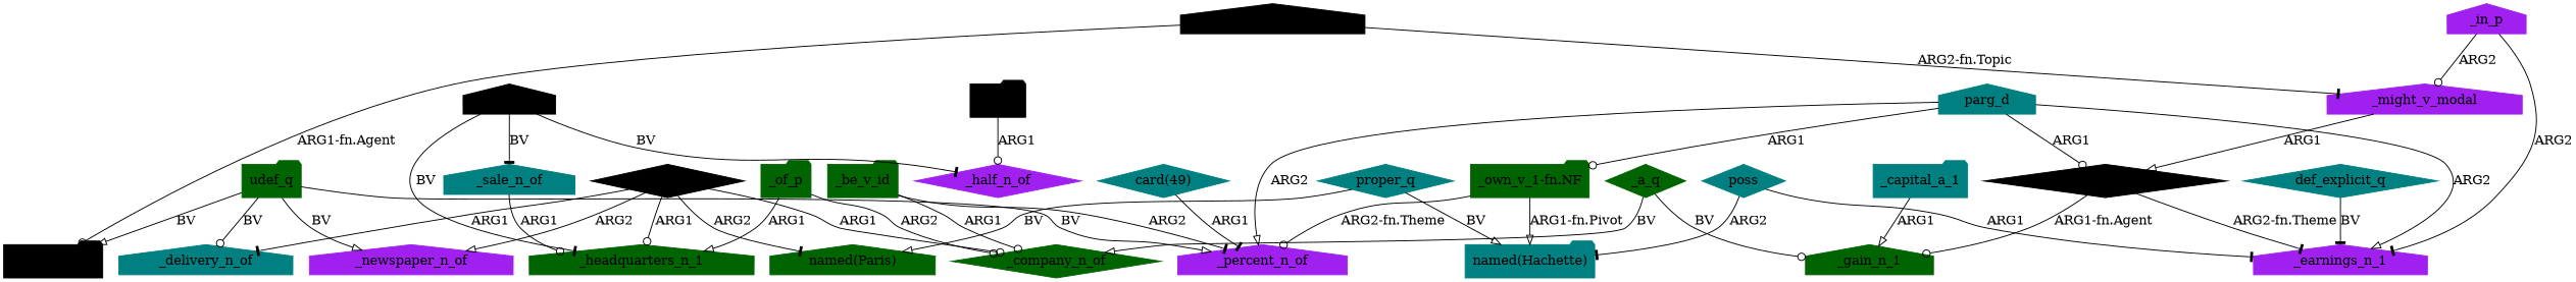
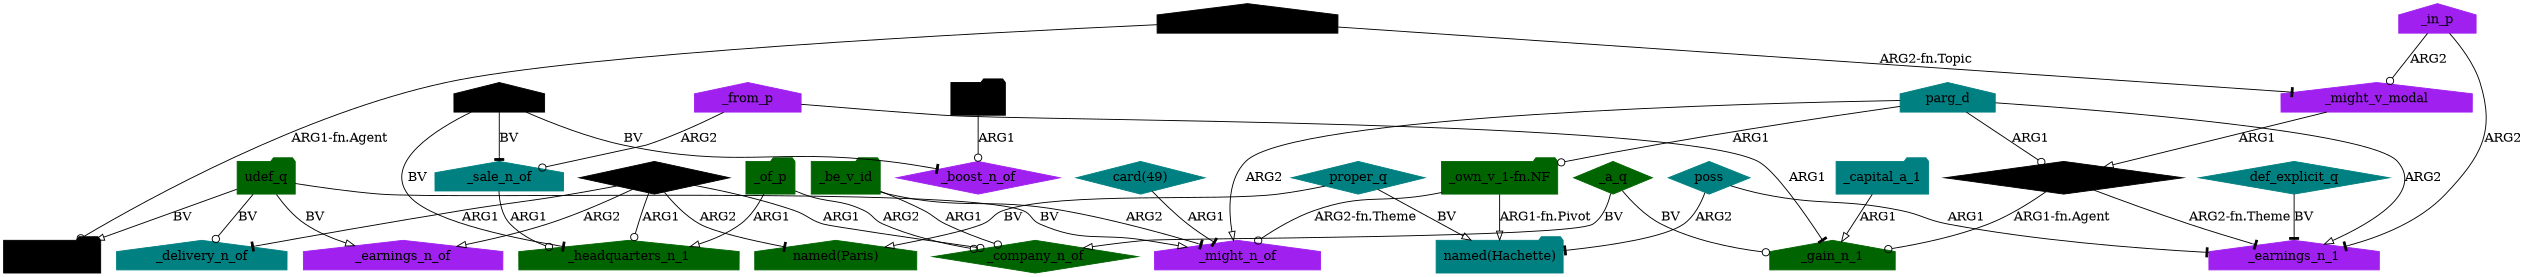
  digraph {
    node [color=darkgreen shape=house style=filled]
    edge [arrowhead=odot]
    _be_v_id [shape=folder]
-   _percent_n_of [color=purple]
+   _percent_n_of [color=purple label=_might_n_of]
    _company_n_of [shape=diamond]
    proper_q [color=teal shape=diamond]
    "named(Hachette)" [color=teal shape=folder]
    "named(Paris)"
    udef_q [shape=folder]
-   _newspaper_n_of [color=purple]
+   _newspaper_n_of [color=purple label=_earnings_n_of]
    _delivery_n_of [color=teal]
    _analyst_n_1 [color=black shape=folder]
    poss [color=teal shape=diamond]
    _earnings_n_1 [color=purple]
+   _from_p [color=purple]
    _sale_n_of [color=teal]
    _gain_n_1
    _headquarters_n_1
    _of_p [shape=folder]
    compound [color=black shape=diamond]
    _the_q [color=black]
-   _half_n_of [color=purple shape=diamond]
+   _half_n_of [color=purple shape=diamond label=_boost_n_of]
    parg_d [color=teal]
    "_boost_v_to-fn.NF" [color=black shape=diamond]
    "_own_v_1-fn.NF" [shape=folder]
    _capital_a_1 [color=teal shape=folder]
    _might_v_modal [color=purple]
    "_say_v_to-fn.IN" [color=black]
    _a_q [shape=diamond]
    _in_p [color=purple]
    "card(49)" [color=teal shape=diamond]
    "ord(2)" [color=black shape=folder]
    def_explicit_q [color=teal shape=diamond]
    _be_v_id -> _percent_n_of [arrowhead=tee label=ARG2]
    _be_v_id -> _company_n_of [label=ARG1]
    proper_q -> "named(Hachette)" [arrowhead=onormal label=BV]
    proper_q -> "named(Paris)" [arrowhead=onormal label=BV]
    udef_q -> _percent_n_of [arrowhead=onormal label=BV]
    udef_q -> _newspaper_n_of [arrowhead=onormal label=BV]
    udef_q -> _delivery_n_of [label=BV]
    udef_q -> _analyst_n_1 [arrowhead=onormal label=BV]
    poss -> "named(Hachette)" [arrowhead=tee label=ARG2]
    poss -> _earnings_n_1 [arrowhead=tee label=ARG1]
+   _from_p -> _sale_n_of [label=ARG2]
+   _from_p -> _gain_n_1 [arrowhead=tee label=ARG1]
    _sale_n_of -> _headquarters_n_1 [label=ARG1]
    _of_p -> _company_n_of [label=ARG2]
    _of_p -> _headquarters_n_1 [arrowhead=onormal label=ARG1]
    compound -> _company_n_of [label=ARG1]
    compound -> "named(Paris)" [arrowhead=tee label=ARG2]
    compound -> _newspaper_n_of [arrowhead=onormal label=ARG2]
    compound -> _delivery_n_of [arrowhead=tee label=ARG1]
    compound -> _headquarters_n_1 [label=ARG1]
    _the_q -> _sale_n_of [arrowhead=tee label=BV]
    _the_q -> _headquarters_n_1 [arrowhead=tee label=BV]
    _the_q -> _half_n_of [arrowhead=tee label=BV]
    parg_d -> _percent_n_of [arrowhead=onormal label=ARG2]
    parg_d -> _earnings_n_1 [arrowhead=onormal label=ARG2]
    parg_d -> "_boost_v_to-fn.NF" [label=ARG1]
    parg_d -> "_own_v_1-fn.NF" [label=ARG1]
    "_boost_v_to-fn.NF" -> _earnings_n_1 [arrowhead=tee label="ARG2-fn.Theme"]
    "_boost_v_to-fn.NF" -> _gain_n_1 [label="ARG1-fn.Agent"]
    "_own_v_1-fn.NF" -> _percent_n_of [label="ARG2-fn.Theme"]
    "_own_v_1-fn.NF" -> "named(Hachette)" [arrowhead=onormal label="ARG1-fn.Pivot"]
    _capital_a_1 -> _gain_n_1 [arrowhead=onormal label=ARG1]
    _might_v_modal -> "_boost_v_to-fn.NF" [arrowhead=onormal label=ARG1]
    "_say_v_to-fn.IN" -> _analyst_n_1 [label="ARG1-fn.Agent"]
    "_say_v_to-fn.IN" -> _might_v_modal [arrowhead=tee label="ARG2-fn.Topic"]
    _a_q -> _company_n_of [arrowhead=onormal label=BV]
    _a_q -> _gain_n_1 [label=BV]
    _in_p -> _earnings_n_1 [arrowhead=tee label=ARG2]
    _in_p -> _might_v_modal [label=ARG2]
    "card(49)" -> _percent_n_of [arrowhead=tee label=ARG1]
    "ord(2)" -> _half_n_of [label=ARG1]
    def_explicit_q -> _earnings_n_1 [arrowhead=tee label=BV]
  }
